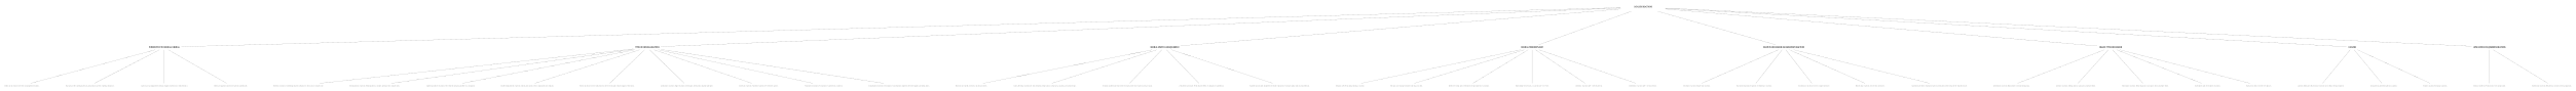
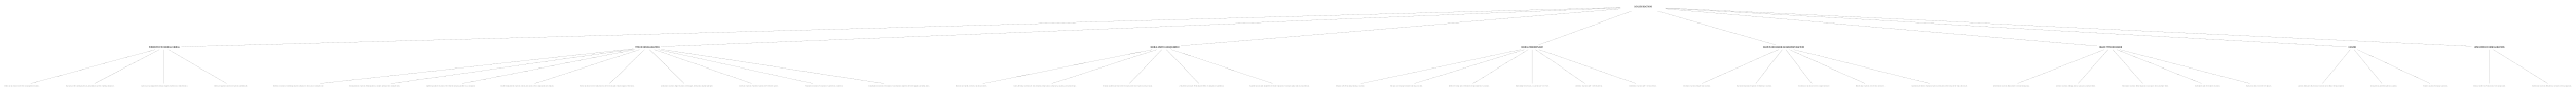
  digraph {
    bgcolor=white
    concentrate=true
    fontname="PT Serif"
    nodesep=2.0
    ranksep=3.0
    splines=polyline
    node [color=white fillcolor=white fontname="PT Serif" fontsize=9 margin=0.15 penwidth=0 shape=box style=filled]
    edge [arrowhead=none color=black fontname="PT Serif" penwidth=0.5]
    n1 [fontsize=11 height=0.6 label="CATALYSIS REACTIONS" margin=0.3 penwidth=0.5 style="filled,rounded" width=4.0]
    n2 [fontsize=10 height=0.3 label="INTRODUCTION TO CHEMICAL CHEMICAL" width=0]
    n3 [fontsize=10 height=0.3 label="TYPES OF CHEMICAL REACTIONS" width=0]
    n4 [fontsize=10 height=0.3 label="CHEMICAL KINETICS AND EQUILIBRIUM" width=0]
    n5 [fontsize=10 height=0.3 label="CHEMICAL THERMODYNAMICS" width=0]
    n6 [fontsize=10 height=0.3 label="REACTION MECHANISMS AND ELEMENTARY REACTIONS" width=0]
    n7 [fontsize=10 height=0.3 label="ORGANIC TYPES MECHANISMS" width=0]
    n8 [fontsize=10 height=0.3 label=CATALYSIS width=0]
-   n9 [fontsize=10 height=0.3 label="APPLICATIONS OF EQUILIBRIUM REACTIONS" width=0]
+   n9 [fontsize=10 height=0.3 label="APPLICATIONS OF CHEMICAL REACTIONS" width=0]
    n10 [height=0.3 label="Chemical reactions involve the rearrangement of atoms." width=0]
    n11 [height=0.3 label="Reactants are the starting materials, and products are the resulting substances." width=0]
    n12 [height=0.3 label="Reactions are accompanied by energy changes (exothermic or endothermic)." width=0]
    n13 [height=0.3 label="Chemical equations represent reactions symbolically." width=0]
    n14 [height=0.3 label="Synthesis reactions: Combining simpler substances to form a more complex one." width=0]
    n15 [height=0.3 label="Decomposition reactions: Breaking down a complex substance into simpler ones." width=0]
    n16 [height=0.3 label="Single displacement reactions: One element replacing another in a compound." width=0]
    n17 [height=0.3 label="Double displacement reactions: Anions and cations of two compounds switch places." width=0]
    n18 [height=0.3 label="Redox reactions: Involve oxidation (loss of electrons) and reduction (gain of electrons)." width=0]
    n19 [height=0.3 label="Combustion reactions: Rapid reactions with oxygen, often producing heat and light." width=0]
    n20 [height=0.3 label="Acid-base reactions: Transfer of protons (H+) between species." width=0]
    n21 [height=0.3 label="Precipitation reactions: Formation of a solid from a solution." width=0]
    n22 [height=0.3 label="Complexation reactions: Formation of coordination complexes between ligands and metal atoms." width=0]
    n23 [height=0.3 label="Reaction rate: Speed at which a reaction proceeds." width=0]
    n24 [height=0.3 label="Factors affecting reaction rate: Concentration, temperature, surface area, catalysts, activation energy." width=0]
    n25 [height=0.3 label="Chemical equilibrium: State where forward and reverse reaction rates are equal." width=0]
    n26 [height=0.3 label="Le Chatelier's principle: Predicting the effect of changes on equilibrium." width=0]
    n27 [height=0.3 label="Equilibrium constant: Quantifies the relative amounts of reactants and products at equilibrium." width=0]
    n28 [height=0.3 label="Enthalpy (ΔH): Heat change during a reaction." width=0]
    n29 [height=0.3 label="Entropy (ΔS): Change in disorder during a reaction." width=0]
    n30 [height=0.3 label="Gibbs free energy (ΔG): Determines the spontaneity of a reaction." width=0]
    n31 [height=0.3 label="Relationship between ΔG, ΔH, and ΔS: ΔG = ΔH - TΔS." width=0]
    n32 [height=0.3 label="Exothermic reactions (ΔH < 0): Release heat." width=0]
    n33 [height=0.3 label="Endothermic reactions (ΔH > 0): Absorb heat." width=0]
    n34 [height=0.3 label="Elementary reactions: Single-step reactions." width=0]
    n35 [height=0.3 label="Reaction mechanisms: Sequence of elementary reactions." width=0]
    n36 [height=0.3 label="Unimolecular reactions: Involve a single molecule." width=0]
    n37 [height=0.3 label="Bimolecular reactions: Involve two molecules." width=0]
    n38 [height=0.3 label="Transition state theory: Explains reaction rates based on the energy of the transition state." width=0]
    n39 [height=0.3 label="Substitution reactions: Replacement of a functional group." width=0]
    n40 [height=0.3 label="Addition reactions: Adding atoms or groups to a multiple bond." width=0]
    n41 [height=0.3 label="Elimination reactions: Removing atoms or groups to form a multiple bond." width=0]
    n42 [height=0.3 label="Nucleophilic and electrophilic reactions." width=0]
    n43 [height=0.3 label="Radical reactions: Involve free radicals." width=0]
    n44 [height=0.3 label="Catalysts: Substances that increase reaction rates without being consumed." width=0]
    n45 [height=0.3 label="Homogeneous and heterogeneous catalysis." width=0]
    n46 [height=0.3 label="Enzyme catalysis: Biological catalysts." width=0]
    n47 [height=0.3 label="Chemical synthesis: Production of new compounds." width=0]
    n48 [height=0.3 label="Biochemical reactions: Metabolic processes in living organisms." width=0]
    n1 -> n2
    n1 -> n3
    n1 -> n4
    n1 -> n5
    n1 -> n6
    n1 -> n7
    n1 -> n8
    n1 -> n9
    n2 -> n10
    n2 -> n11
    n2 -> n12
    n2 -> n13
    n3 -> n14
    n3 -> n15
    n3 -> n16
    n3 -> n17
    n3 -> n18
    n3 -> n19
    n3 -> n20
    n3 -> n21
    n3 -> n22
    n4 -> n23
    n4 -> n24
    n4 -> n25
    n4 -> n26
    n4 -> n27
    n5 -> n28
    n5 -> n29
    n5 -> n30
    n5 -> n31
    n5 -> n32
    n5 -> n33
    n6 -> n34
    n6 -> n35
    n6 -> n36
    n6 -> n37
    n6 -> n38
    n7 -> n39
    n7 -> n40
    n7 -> n41
    n7 -> n42
    n7 -> n43
    n8 -> n44
    n8 -> n45
    n8 -> n46
    n9 -> n47
    n9 -> n48
  }
